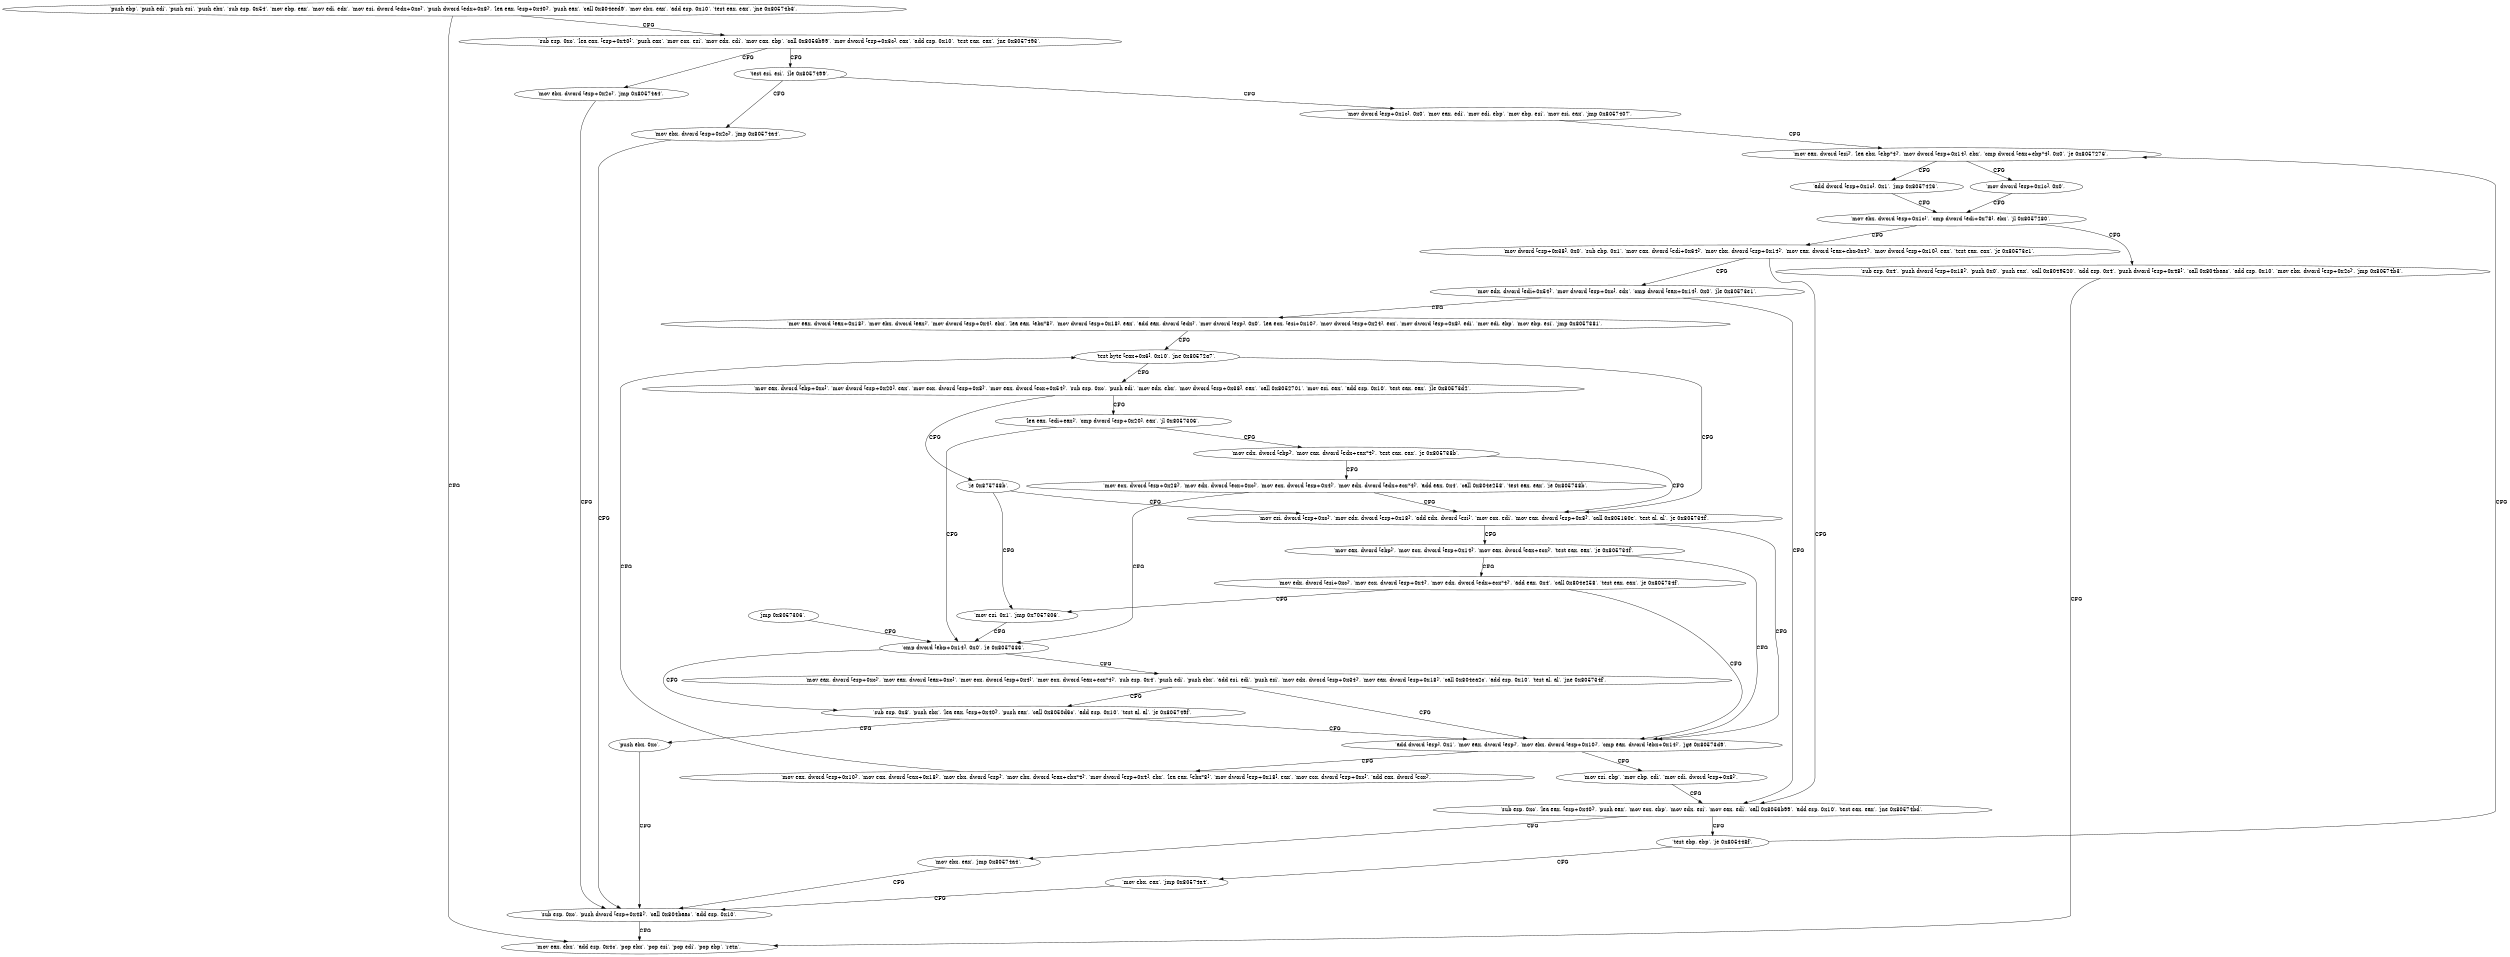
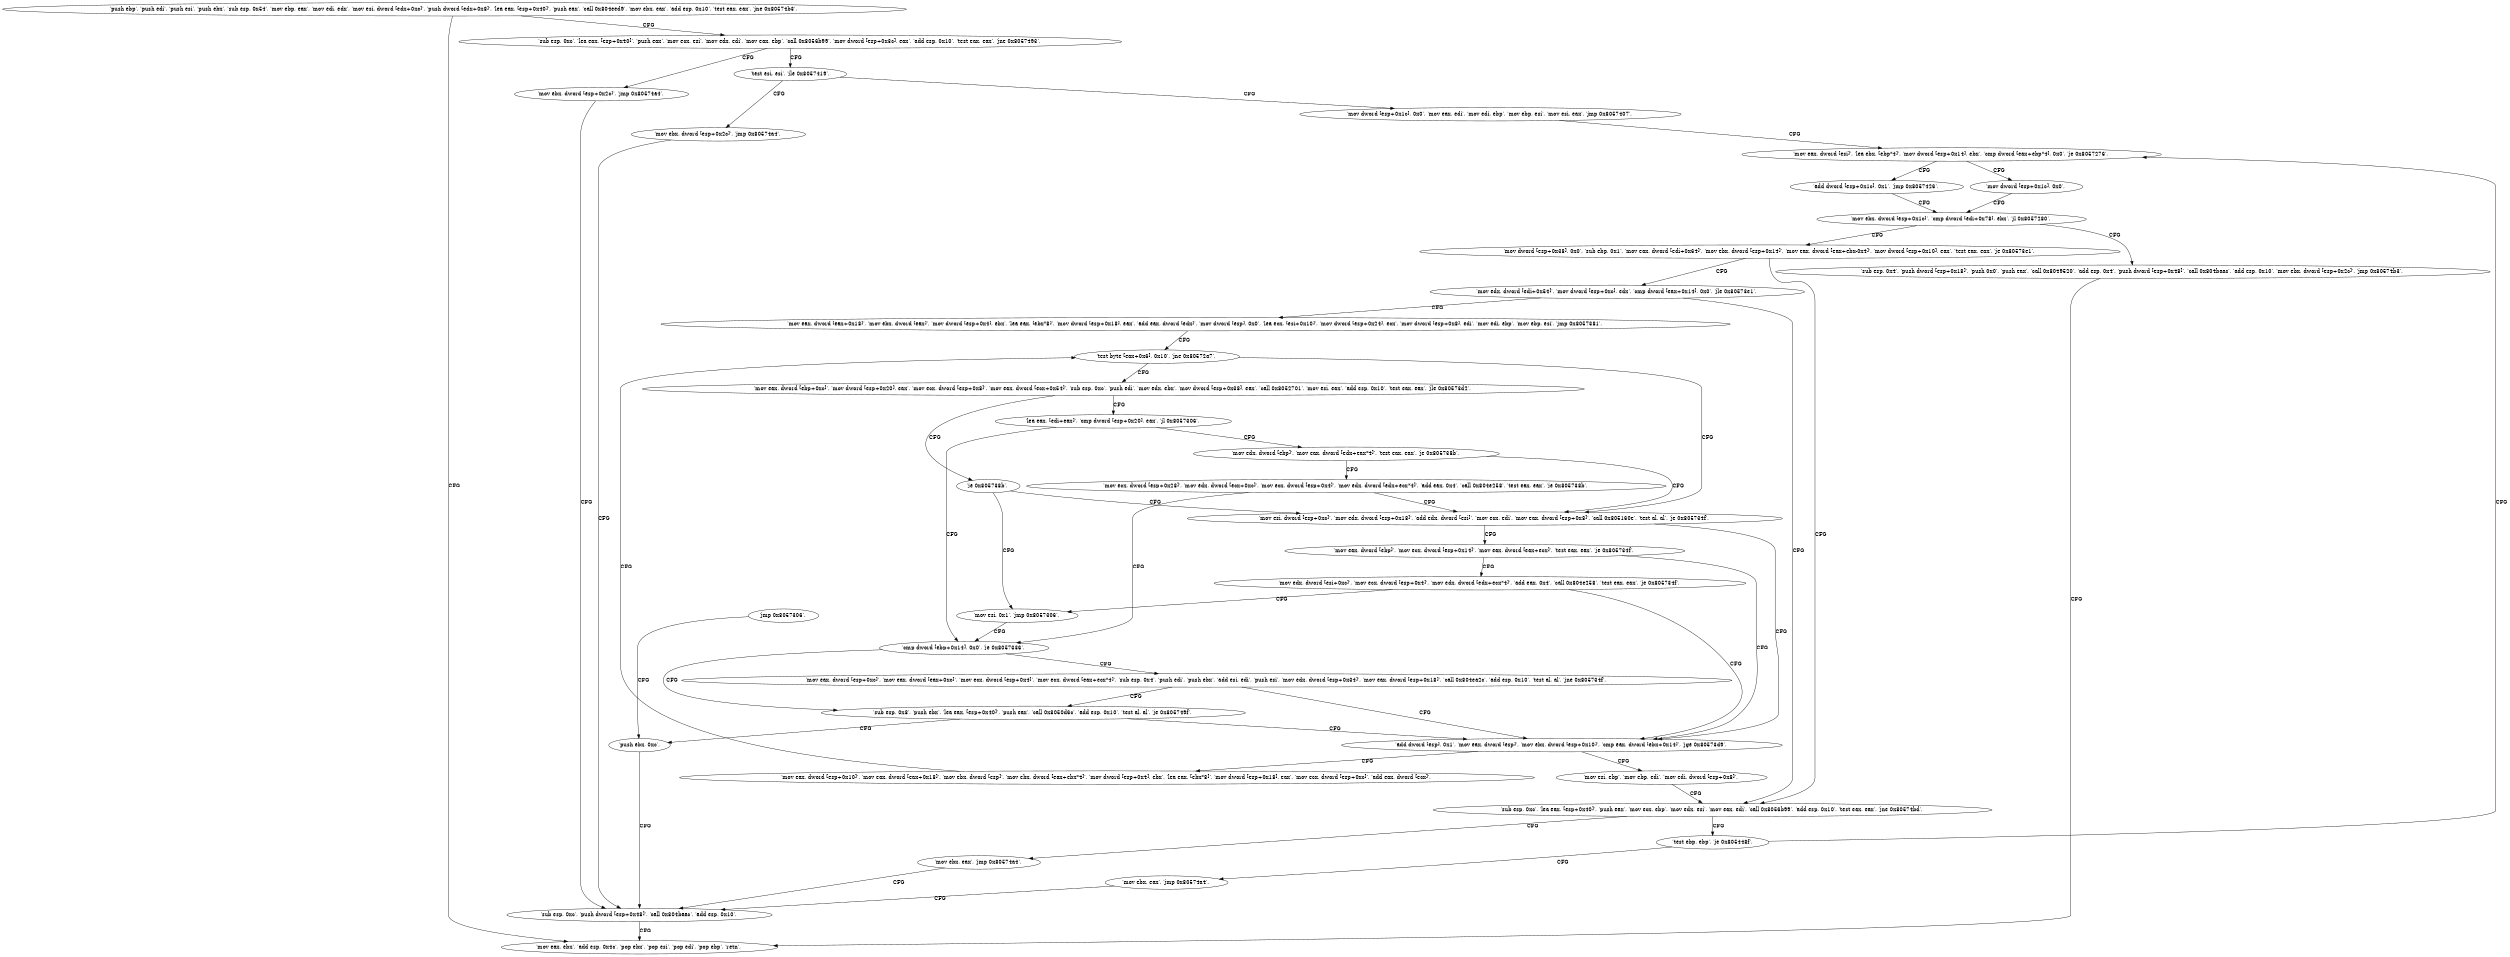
  digraph {
    n1 [label="'push ebp', 'push edi', 'push esi', 'push ebx', 'sub esp, 0x54', 'mov ebp, eax', 'mov edi, edx', 'mov esi, dword [edx+0xc]', 'push dword [edx+0x8]', 'lea eax, [esp+0x40]', 'push eax', 'call 0x804eed9', 'mov ebx, eax', 'add esp, 0x10', 'test eax, eax', 'jne 0x80574b3', "]
    n2 [label="'mov eax, ebx', 'add esp, 0x4c', 'pop ebx', 'pop esi', 'pop edi', 'pop ebp', 'retn', "]
    n3 [label="'sub esp, 0xc', 'lea eax, [esp+0x40]', 'push eax', 'mov ecx, esi', 'mov edx, edi', 'mov eax, ebp', 'call 0x8056b99', 'mov dword [esp+0x3c], eax', 'add esp, 0x10', 'test eax, eax', 'jne 0x8057493', "]
    n4 [label="'mov ebx, dword [esp+0x2c]', 'jmp 0x80574a4', "]
-   n5 [label="'test esi, esi', 'jle 0x8057499', "]
+   n5 [label="'test esi, esi', 'jle 0x8057419',"]
    n6 [label="'sub esp, 0xc', 'push dword [esp+0x48]', 'call 0x804baac', 'add esp, 0x10', "]
    n7 [label="'mov ebx, dword [esp+0x2c]', 'jmp 0x80574a4', "]
    n8 [label="'mov dword [esp+0x1c], 0x0', 'mov eax, edi', 'mov edi, ebp', 'mov ebp, esi', 'mov esi, eax', 'jmp 0x8057407', "]
    n9 [label="'mov eax, dword [esi]', 'lea ebx, [ebp*4]', 'mov dword [esp+0x14], ebx', 'cmp dword [eax+ebp*4], 0x0', 'je 0x8057276', "]
    n10 [label="'add dword [esp+0x1c], 0x1', 'jmp 0x8057426', "]
    n11 [label="'mov dword [esp+0x1c], 0x0', "]
    n12 [label="'mov ebx, dword [esp+0x1c]', 'cmp dword [edi+0x78], ebx', 'jl 0x8057280', "]
    n13 [label="'sub esp, 0x4', 'push dword [esp+0x18]', 'push 0x0', 'push eax', 'call 0x8049520', 'add esp, 0x4', 'push dword [esp+0x48]', 'call 0x804baac', 'add esp, 0x10', 'mov ebx, dword [esp+0x2c]', 'jmp 0x80574b3', "]
    n14 [label="'mov dword [esp+0x38], 0x0', 'sub ebp, 0x1', 'mov eax, dword [edi+0x64]', 'mov ebx, dword [esp+0x14]', 'mov eax, dword [eax+ebx-0x4]', 'mov dword [esp+0x10], eax', 'test eax, eax', 'je 0x80573e1', "]
    n15 [label="'sub esp, 0xc', 'lea eax, [esp+0x40]', 'push eax', 'mov ecx, ebp', 'mov edx, esi', 'mov eax, edi', 'call 0x8056b99', 'add esp, 0x10', 'test eax, eax', 'jne 0x80574bd', "]
    n16 [label="'mov edx, dword [edi+0x54]', 'mov dword [esp+0xc], edx', 'cmp dword [eax+0x14], 0x0', 'jle 0x80573e1', "]
    n17 [label="'mov ebx, eax', 'jmp 0x80574a4', "]
    n18 [label="'test ebp, ebp', 'je 0x805448f',"]
    n19 [label="'mov eax, dword [eax+0x18]', 'mov ebx, dword [eax]', 'mov dword [esp+0x4], ebx', 'lea eax, [ebx*8]', 'mov dword [esp+0x18], eax', 'add eax, dword [edx]', 'mov dword [esp], 0x0', 'lea ecx, [esi+0x10]', 'mov dword [esp+0x24], ecx', 'mov dword [esp+0x8], edi', 'mov edi, ebp', 'mov ebp, esi', 'jmp 0x8057381', "]
    n20 [label="'mov ebx, eax', 'jmp 0x80574a4', "]
    n21 [label="'test byte [eax+0x6], 0x10', 'jne 0x80572a7', "]
    n22 [label="'mov eax, dword [ebp+0xc]', 'mov dword [esp+0x20], eax', 'mov ecx, dword [esp+0x8]', 'mov eax, dword [ecx+0x54]', 'sub esp, 0xc', 'push edi', 'mov edx, ebx', 'mov dword [esp+0x38], eax', 'call 0x8052701', 'mov esi, eax', 'add esp, 0x10', 'test eax, eax', 'jle 0x80573d2', "]
    n23 [label="'mov esi, dword [esp+0xc]', 'mov edx, dword [esp+0x18]', 'add edx, dword [esi]', 'mov ecx, edi', 'mov eax, dword [esp+0x8]', 'call 0x805160e', 'test al, al', 'je 0x805734f', "]
-   n24 [label="'je 0x875738b',"]
+   n24 [label="'je 0x805738b', "]
    n25 [label="'lea eax, [edi+eax]', 'cmp dword [esp+0x20], eax', 'jl 0x8057306', "]
    n26 [label="'add dword [esp], 0x1', 'mov eax, dword [esp]', 'mov ebx, dword [esp+0x10]', 'cmp eax, dword [ebx+0x14]', 'jge 0x80573d9', "]
    n27 [label="'mov eax, dword [ebp]', 'mov ecx, dword [esp+0x14]', 'mov eax, dword [eax+ecx]', 'test eax, eax', 'je 0x805734f', "]
-   n28 [label="'mov esi, 0x1', 'jmp 0x7057306',"]
+   n28 [label="'mov esi, 0x1', 'jmp 0x8057306', "]
    n29 [label="'cmp dword [ebp+0x14], 0x0', 'je 0x8057336', "]
    n30 [label="'mov edx, dword [ebp]', 'mov eax, dword [edx+eax*4]', 'test eax, eax', 'je 0x805738b', "]
    n31 [label="'mov esi, ebp', 'mov ebp, edi', 'mov edi, dword [esp+0x8]', "]
    n32 [label="'mov eax, dword [esp+0x10]', 'mov eax, dword [eax+0x18]', 'mov ebx, dword [esp]', 'mov ebx, dword [eax+ebx*4]', 'mov dword [esp+0x4], ebx', 'lea eax, [ebx*8]', 'mov dword [esp+0x18], eax', 'mov ecx, dword [esp+0xc]', 'add eax, dword [ecx]', "]
    n33 [label="'mov edx, dword [esi+0xc]', 'mov ecx, dword [esp+0x4]', 'mov edx, dword [edx+ecx*4]', 'add eax, 0x4', 'call 0x804e258', 'test eax, eax', 'je 0x805734f', "]
    n34 [label="'jmp 0x8057306', "]
    n35 [label="'sub esp, 0x8', 'push ebx', 'lea eax, [esp+0x40]', 'push eax', 'call 0x8050d6c', 'add esp, 0x10', 'test al, al', 'je 0x805749f', "]
    n36 [label="'mov eax, dword [esp+0xc]', 'mov eax, dword [eax+0xc]', 'mov ecx, dword [esp+0x4]', 'mov ecx, dword [eax+ecx*4]', 'sub esp, 0x4', 'push edi', 'push ebx', 'add esi, edi', 'push esi', 'mov edx, dword [esp+0x34]', 'mov eax, dword [esp+0x18]', 'call 0x804ea2c', 'add esp, 0x10', 'test al, al', 'jne 0x805734f', "]
    n37 [label="'mov ecx, dword [esp+0x28]', 'mov edx, dword [ecx+0xc]', 'mov ecx, dword [esp+0x4]', 'mov edx, dword [edx+ecx*4]', 'add eax, 0x4', 'call 0x804e258', 'test eax, eax', 'je 0x805738b', "]
    n38 [label="'push ebx, 0xc',"]
    n1 -> n2 [label=CFG]
    n1 -> n3 [label=CFG]
    n3 -> n4 [label=CFG]
    n3 -> n5 [label=CFG]
    n4 -> n6 [label=CFG]
    n5 -> n7 [label=CFG]
    n5 -> n8 [label=CFG]
    n6 -> n2 [label=CFG]
    n7 -> n6 [label=CFG]
    n8 -> n9 [label=CFG]
    n9 -> n10 [label=CFG]
    n9 -> n11 [label=CFG]
    n10 -> n12 [label=CFG]
    n11 -> n12 [label=CFG]
    n12 -> n13 [label=CFG]
    n12 -> n14 [label=CFG]
    n13 -> n2 [label=CFG]
    n14 -> n15 [label=CFG]
    n14 -> n16 [label=CFG]
    n15 -> n17 [label=CFG]
    n15 -> n18 [label=CFG]
    n16 -> n15 [label=CFG]
    n16 -> n19 [label=CFG]
    n17 -> n6 [label=CFG]
    n18 -> n9 [label=CFG]
    n18 -> n20 [label=CFG]
    n19 -> n21 [label=CFG]
    n20 -> n6 [label=CFG]
    n21 -> n22 [label=CFG]
    n21 -> n23 [label=CFG]
    n22 -> n24 [label=CFG]
    n22 -> n25 [label=CFG]
    n23 -> n26 [label=CFG]
    n23 -> n27 [label=CFG]
    n24 -> n23 [label=CFG]
    n24 -> n28 [label=CFG]
    n25 -> n29 [label=CFG]
    n25 -> n30 [label=CFG]
    n26 -> n31 [label=CFG]
    n26 -> n32 [label=CFG]
    n27 -> n26 [label=CFG]
    n27 -> n33 [label=CFG]
    n28 -> n29 [label=CFG]
    n29 -> n35 [label=CFG]
    n29 -> n36 [label=CFG]
    n30 -> n23 [label=CFG]
    n30 -> n37 [label=CFG]
    n31 -> n15 [label=CFG]
    n32 -> n21 [label=CFG]
    n33 -> n26 [label=CFG]
    n33 -> n28 [label=CFG]
-   n34 -> n29 [label=CFG]
+   n34 -> n38 [label=CFG]
    n35 -> n26 [label=CFG]
    n35 -> n38 [label=CFG]
    n36 -> n26 [label=CFG]
    n36 -> n35 [label=CFG]
    n37 -> n23 [label=CFG]
    n37 -> n29 [label=CFG]
    n38 -> n6 [label=CFG]
  }
